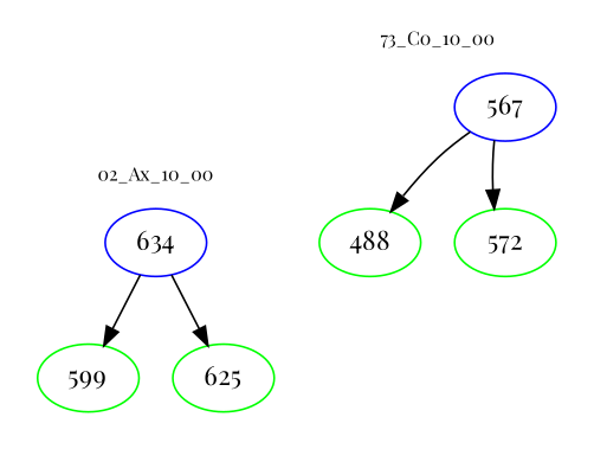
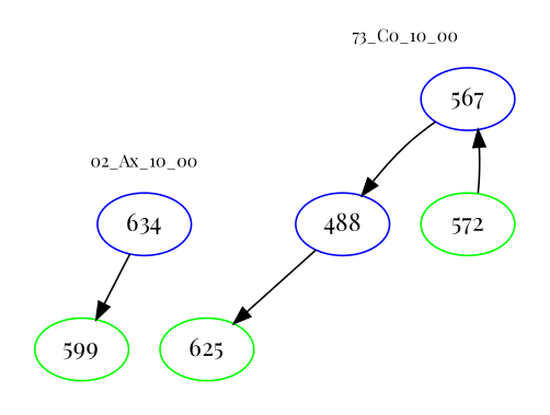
  digraph {
    fontname="Playfair Display"
    node [color=green fontname="Playfair Display"]
    edge [color=black fontname="Playfair Display"]
    n1 [color=blue label=634]
    n2 [label=599]
    n3 [label=625]
    n4 [color=blue label=567]
-   n5 [label=488]
+   n5 [color=blue label=488]
    n6 [label=572]
    subgraph cluster_1 {
      color=white
      fontsize=10
      label="02_Ax_10_00"
      n1
      n2
      n3
    }
    subgraph cluster_2 {
      color=white
      fontsize=10
      label="73_C0_10_00"
      n4
      n5
      n6
    }
    n1 -> n2
-   n1 -> n3
+   n5 -> n3
    n4 -> n5
-   n4 -> n6
+   n6 -> n4
  }
